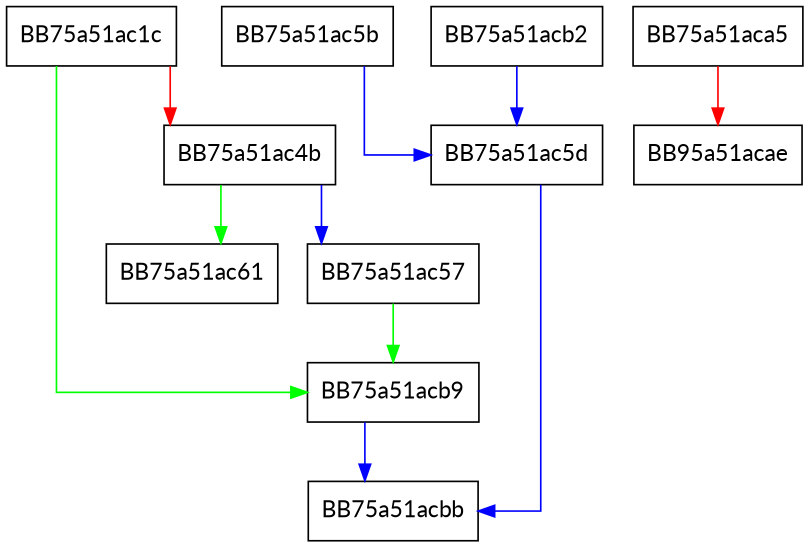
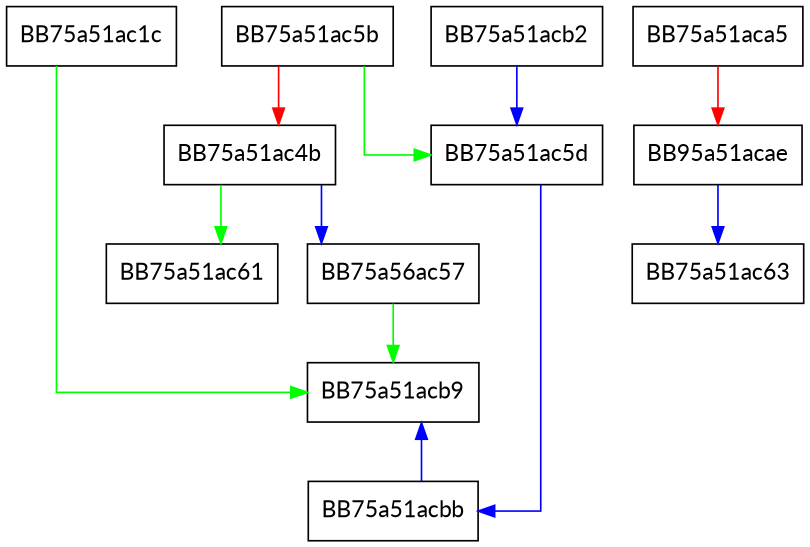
  digraph {
    fontname=Lato
    splines=ortho
    node [fontname=Lato shape=box]
    edge [color=blue fontname=Lato]
    BB75a51ac1c
    BB75a51acb9
    BB75a51ac4b
    BB75a51acbb
    BB75a51ac61
-   BB75a51ac57
+   BB75a51ac57 [label=BB75a56ac57]
    BB75a51ac5b
    BB75a51ac5d
    n9 [label=BB95a51acae]
+   BB75a51ac63
    BB75a51aca5
    BB75a51acb2
    BB75a51ac1c -> BB75a51acb9 [color=green]
-   BB75a51ac1c -> BB75a51ac4b [color=red]
-   BB75a51acb9 -> BB75a51acbb
+   BB75a51ac5b -> BB75a51ac4b [color=red]
+   BB75a51acbb -> BB75a51acb9
    BB75a51ac4b -> BB75a51ac61 [color=green]
    BB75a51ac4b -> BB75a51ac57
    BB75a51ac57 -> BB75a51acb9 [color=green]
-   BB75a51ac5b -> BB75a51ac5d
+   BB75a51ac5b -> BB75a51ac5d [color=green]
    BB75a51ac5d -> BB75a51acbb
+   n9 -> BB75a51ac63
    BB75a51aca5 -> n9 [color=red]
    BB75a51acb2 -> BB75a51ac5d
  }
